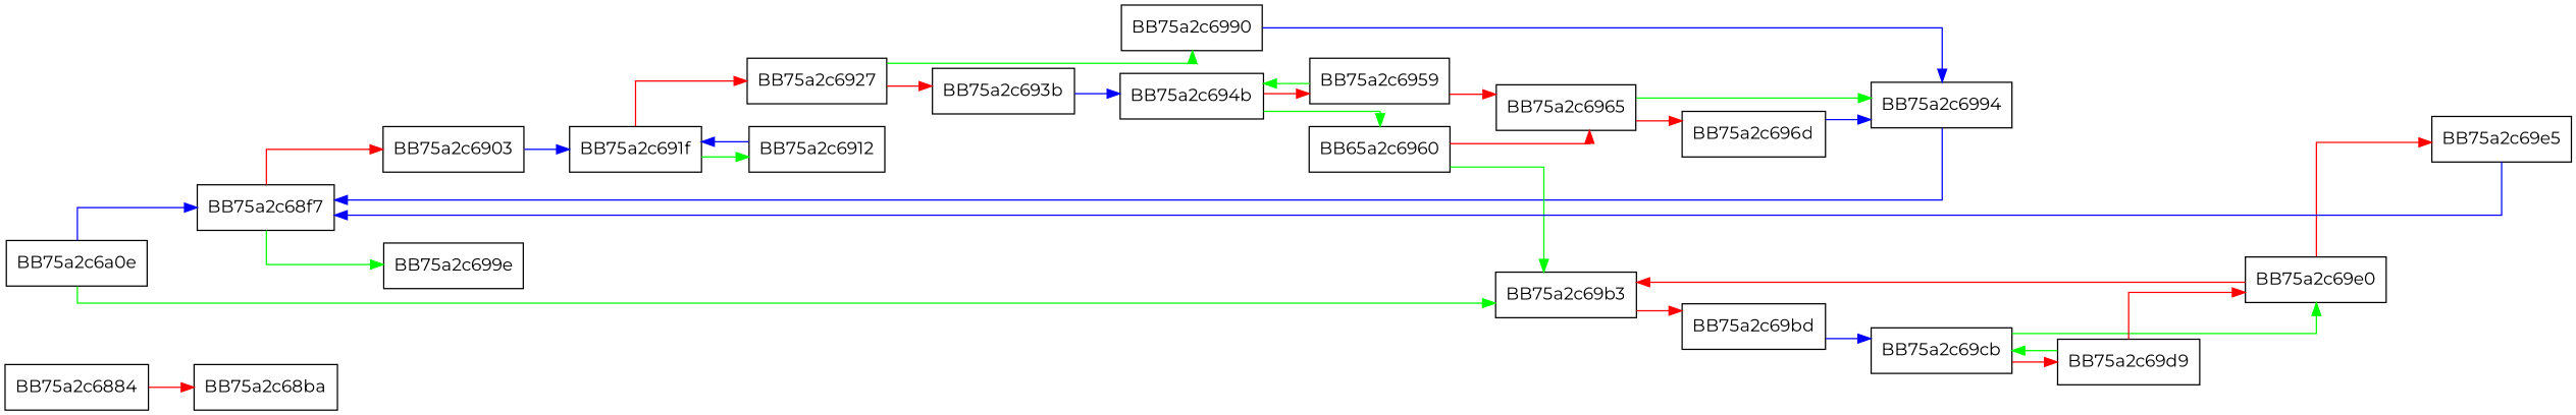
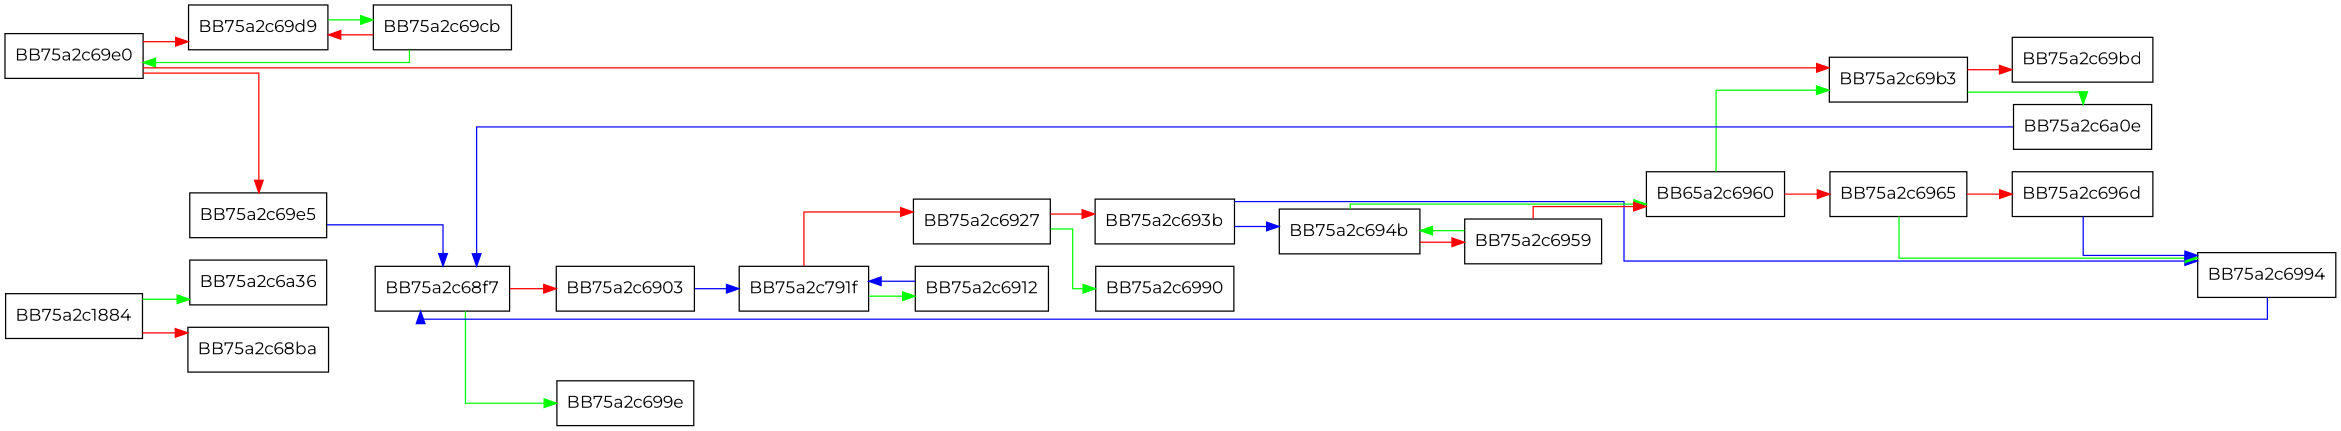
  digraph {
    fontname=Montserrat
    rankdir=LR
    splines=ortho
    node [fontname=Montserrat shape=box]
    edge [color=red fontname=Montserrat]
-   BB75a2c6884
+   BB75a2c6884 [label=BB75a2c1884]
+   BB75a2c6a36
    BB75a2c68ba
    BB75a2c68f7
    BB75a2c699e
    BB75a2c6903
-   BB75a2c691f
+   BB75a2c691f [label=BB75a2c791f]
    BB75a2c6912
    BB75a2c6927
    BB75a2c6990
    BB75a2c693b
    BB75a2c6994
    BB75a2c694b
    n14 [label=BB65a2c6960]
    BB75a2c6959
    BB75a2c69b3
    BB75a2c6965
    BB75a2c6a0e
    BB75a2c69bd
    BB75a2c696d
    BB75a2c69cb
    BB75a2c69e0
    BB75a2c69d9
    BB75a2c69e5
+   BB75a2c6884 -> BB75a2c6a36 [color=green]
    BB75a2c6884 -> BB75a2c68ba
    BB75a2c68f7 -> BB75a2c699e [color=green]
    BB75a2c68f7 -> BB75a2c6903
    BB75a2c6903 -> BB75a2c691f [color=blue]
    BB75a2c691f -> BB75a2c6912 [color=green]
    BB75a2c691f -> BB75a2c6927
    BB75a2c6912 -> BB75a2c691f [color=blue]
    BB75a2c6927 -> BB75a2c6990 [color=green]
    BB75a2c6927 -> BB75a2c693b
-   BB75a2c6990 -> BB75a2c6994 [color=blue]
+   BB75a2c693b -> BB75a2c6994 [color=blue]
    BB75a2c693b -> BB75a2c694b [color=blue]
    BB75a2c6994 -> BB75a2c68f7 [color=blue]
    BB75a2c694b -> n14 [color=green]
    BB75a2c694b -> BB75a2c6959
    n14 -> BB75a2c69b3 [color=green]
    n14 -> BB75a2c6965
    BB75a2c6959 -> BB75a2c694b [color=green]
-   BB75a2c6959 -> BB75a2c6965
-   BB75a2c6a0e -> BB75a2c69b3 [color=green]
+   BB75a2c6959 -> n14
+   BB75a2c69b3 -> BB75a2c6a0e [color=green]
    BB75a2c69b3 -> BB75a2c69bd
    BB75a2c6965 -> BB75a2c6994 [color=green]
    BB75a2c6965 -> BB75a2c696d
    BB75a2c6a0e -> BB75a2c68f7 [color=blue]
-   BB75a2c69bd -> BB75a2c69cb [color=blue]
    BB75a2c696d -> BB75a2c6994 [color=blue]
    BB75a2c69cb -> BB75a2c69e0 [color=green]
    BB75a2c69cb -> BB75a2c69d9
    BB75a2c69e0 -> BB75a2c69b3
    BB75a2c69e0 -> BB75a2c69e5
    BB75a2c69d9 -> BB75a2c69cb [color=green]
-   BB75a2c69d9 -> BB75a2c69e0
+   BB75a2c69e0 -> BB75a2c69d9
    BB75a2c69e5 -> BB75a2c68f7 [color=blue]
  }
